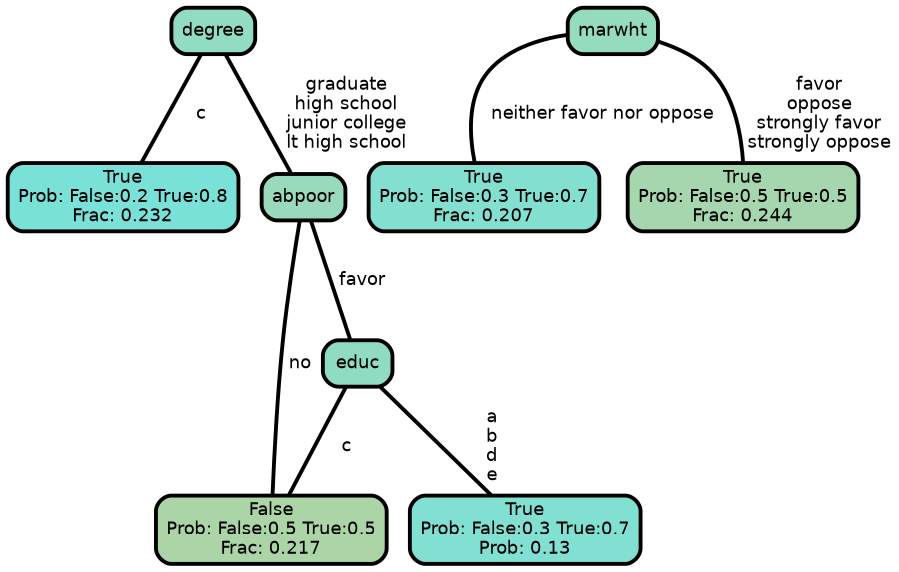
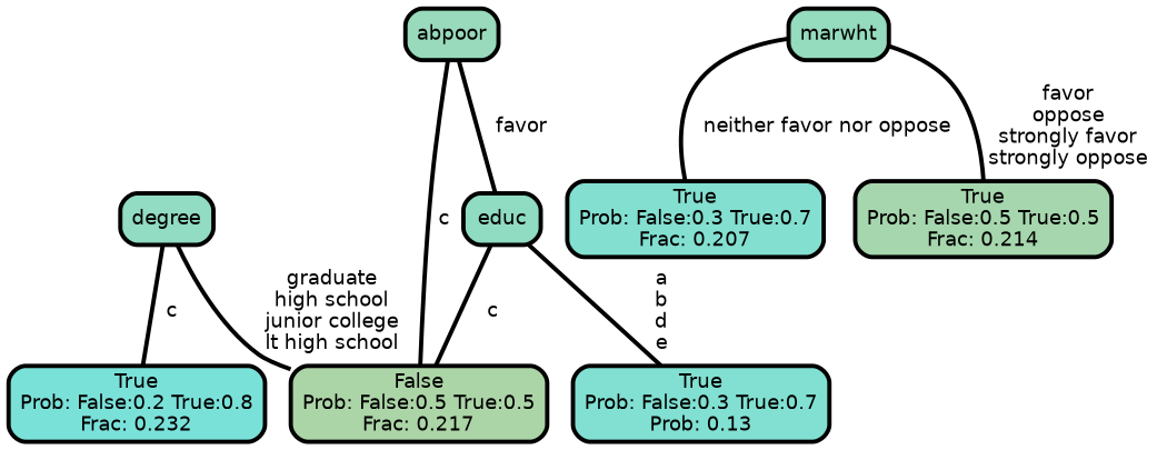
  graph {
    ranksep="0 equally"
    splines=straight
    node [color=black fontcolor=black fontname=helvetica penwidth=3 shape=box style="filled, rounded"]
    edge [color=black fontname=helvetica penwidth=3]
    n1 [fillcolor="#7ae1d9" label="True\nProb: False:0.2 True:0.8\nFrac: 0.232"]
    n2 [fillcolor="#91dcc2" label=degree]
    n3 [fillcolor="#98dabb" label=abpoor]
    n4 [fillcolor="#acd5a7" label="False\nProb: False:0.5 True:0.5\nFrac: 0.217"]
    n5 [fillcolor="#90dcc3" label=educ]
    n6 [fillcolor="#81e0d2" label="True\nProb: False:0.3 True:0.7\nProb: 0.13"]
    n7 [fillcolor="#83dfd0" label="True\nProb: False:0.3 True:0.7\nFrac: 0.207"]
    n8 [fillcolor="#95dbbe" label=marwht]
-   n9 [fillcolor="#a6d6ad" label="True\nProb: False:0.5 True:0.5\nFrac: 0.244"]
+   n9 [fillcolor="#a6d6ad" label="True\nProb: False:0.5 True:0.5\nFrac: 0.214"]
    subgraph sub_1 {
      rank=same
    }
    n2 -- n1 [label=" c"]
-   n2 -- n3 [label=" graduate\n high school\n junior college\n lt high school"]
-   n3 -- n4 [label=" no"]
+   n2 -- n4 [label=" graduate\n high school\n junior college\n lt high school"]
+   n3 -- n4 [label=" c"]
    n3 -- n5 [label=" favor"]
    n5 -- n4 [label=" c"]
    n5 -- n6 [label=" a\n b\n d\n e"]
    n8 -- n7 [label=" neither favor nor oppose"]
    n8 -- n9 [label=" favor\n oppose\n strongly favor\n strongly oppose"]
  }
